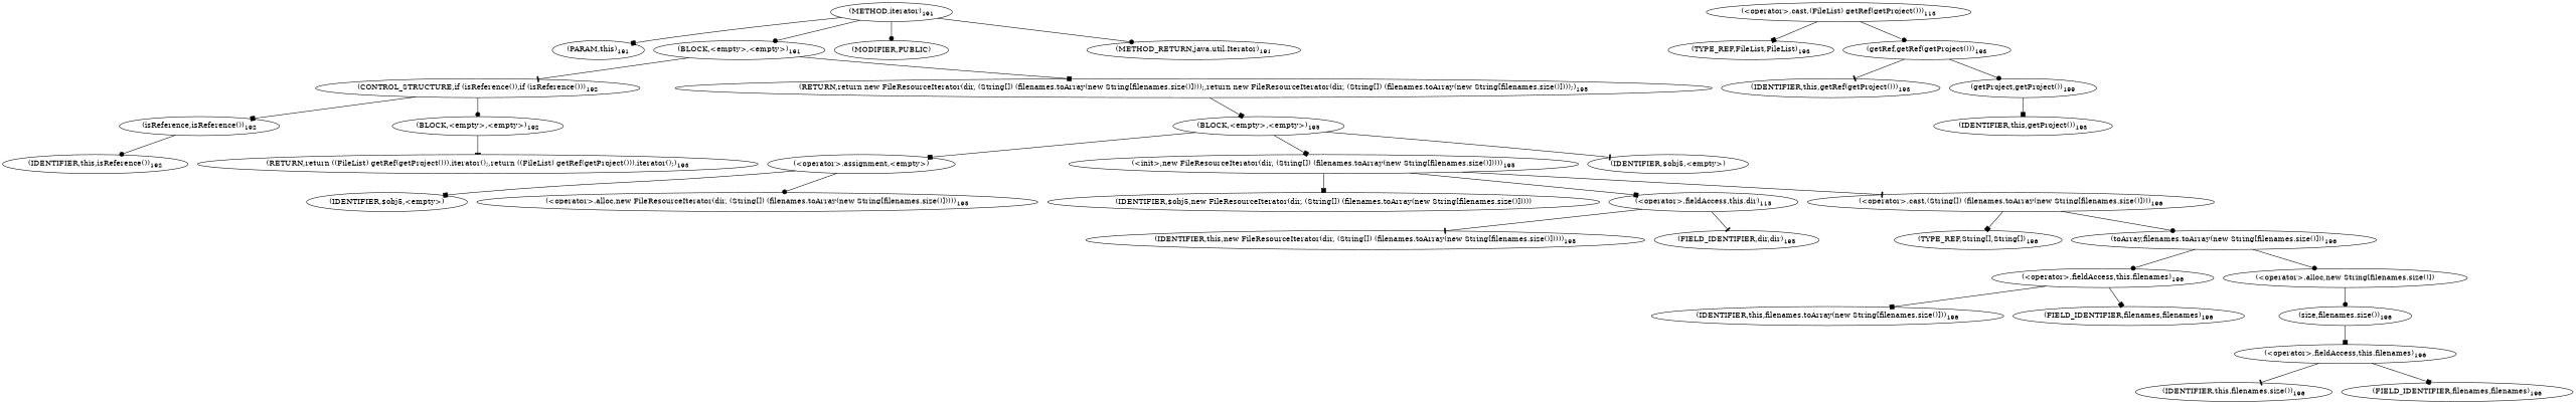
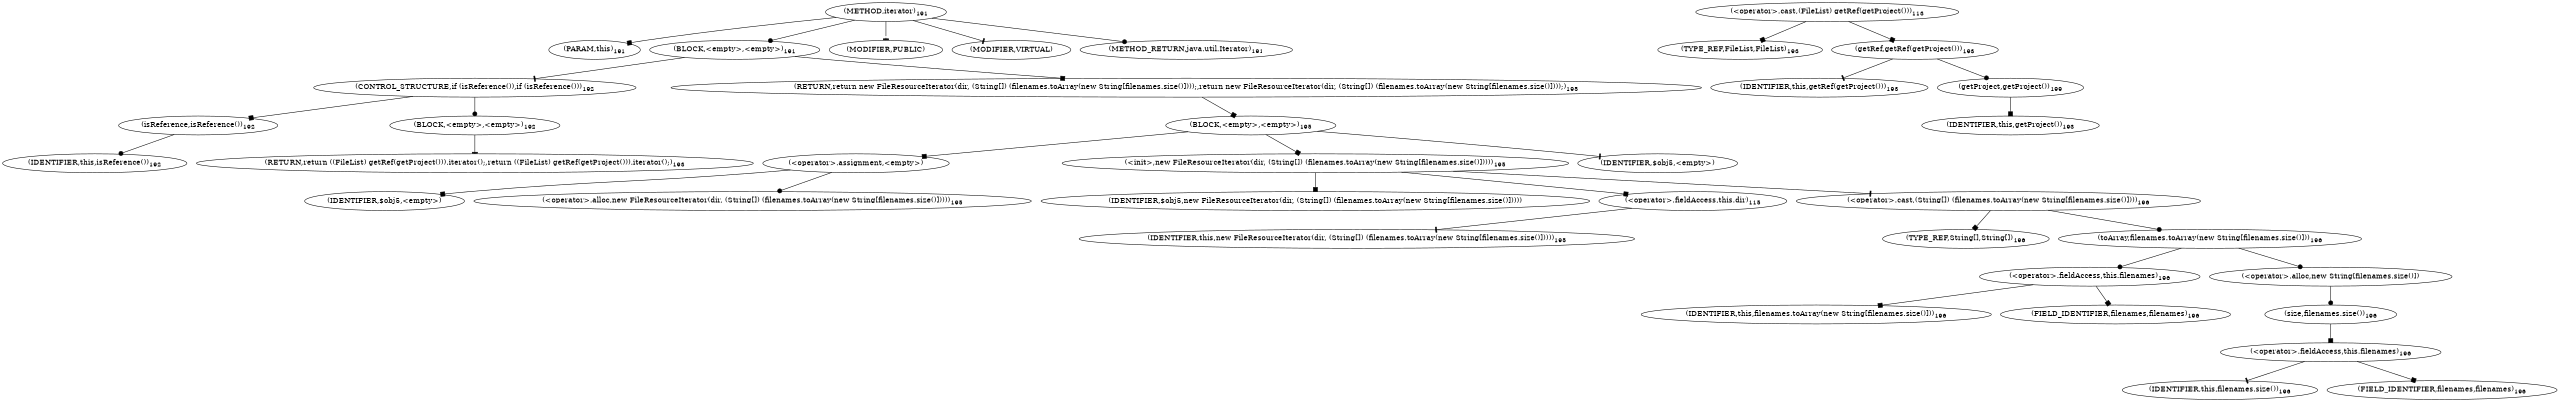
  digraph {
    edge [arrowhead=box]
    n1 [label=<(METHOD,iterator)<SUB>191</SUB>>]
    n2 [label=<(PARAM,this)<SUB>191</SUB>>]
    n3 [label=<(BLOCK,&lt;empty&gt;,&lt;empty&gt;)<SUB>191</SUB>>]
    n4 [label=<(MODIFIER,PUBLIC)>]
+   n5 [label=<(MODIFIER,VIRTUAL)>]
    n6 [label=<(METHOD_RETURN,java.util.Iterator)<SUB>191</SUB>>]
    n7 [label=<(CONTROL_STRUCTURE,if (isReference()),if (isReference()))<SUB>192</SUB>>]
    n8 [label=<(RETURN,return new FileResourceIterator(dir, (String[]) (filenames.toArray(new String[filenames.size()])));,return new FileResourceIterator(dir, (String[]) (filenames.toArray(new String[filenames.size()])));)<SUB>195</SUB>>]
    n9 [label=<(isReference,isReference())<SUB>192</SUB>>]
    n10 [label=<(BLOCK,&lt;empty&gt;,&lt;empty&gt;)<SUB>192</SUB>>]
    n11 [label=<(BLOCK,&lt;empty&gt;,&lt;empty&gt;)<SUB>195</SUB>>]
    n12 [label=<(IDENTIFIER,this,isReference())<SUB>192</SUB>>]
    n13 [label=<(RETURN,return ((FileList) getRef(getProject())).iterator();,return ((FileList) getRef(getProject())).iterator();)<SUB>193</SUB>>]
    n14 [label=<(&lt;operator&gt;.cast,(FileList) getRef(getProject()))<SUB>113</SUB>>]
    n15 [label=<(TYPE_REF,FileList,FileList)<SUB>193</SUB>>]
    n16 [label=<(getRef,getRef(getProject()))<SUB>193</SUB>>]
    n17 [label=<(IDENTIFIER,this,getRef(getProject()))<SUB>193</SUB>>]
    n18 [label=<(getProject,getProject())<SUB>199</SUB>>]
    n19 [label=<(IDENTIFIER,this,getProject())<SUB>193</SUB>>]
    n20 [label=<(&lt;operator&gt;.assignment,&lt;empty&gt;)>]
    n21 [label=<(&lt;init&gt;,new FileResourceIterator(dir, (String[]) (filenames.toArray(new String[filenames.size()]))))<SUB>195</SUB>>]
    n22 [label=<(IDENTIFIER,$obj5,&lt;empty&gt;)>]
    n23 [label=<(IDENTIFIER,$obj5,&lt;empty&gt;)>]
    n24 [label=<(&lt;operator&gt;.alloc,new FileResourceIterator(dir, (String[]) (filenames.toArray(new String[filenames.size()]))))<SUB>195</SUB>>]
    n25 [label=<(IDENTIFIER,$obj5,new FileResourceIterator(dir, (String[]) (filenames.toArray(new String[filenames.size()]))))>]
    n26 [label=<(&lt;operator&gt;.fieldAccess,this.dir)<SUB>115</SUB>>]
    n27 [label=<(&lt;operator&gt;.cast,(String[]) (filenames.toArray(new String[filenames.size()])))<SUB>196</SUB>>]
    n28 [label=<(IDENTIFIER,this,new FileResourceIterator(dir, (String[]) (filenames.toArray(new String[filenames.size()]))))<SUB>195</SUB>>]
-   n29 [label=<(FIELD_IDENTIFIER,dir,dir)<SUB>195</SUB>>]
    n30 [label=<(TYPE_REF,String[],String[])<SUB>196</SUB>>]
    n31 [label=<(toArray,filenames.toArray(new String[filenames.size()]))<SUB>196</SUB>>]
    n32 [label=<(&lt;operator&gt;.fieldAccess,this.filenames)<SUB>196</SUB>>]
    n33 [label=<(&lt;operator&gt;.alloc,new String[filenames.size()])>]
    n34 [label=<(IDENTIFIER,this,filenames.toArray(new String[filenames.size()]))<SUB>196</SUB>>]
    n35 [label=<(FIELD_IDENTIFIER,filenames,filenames)<SUB>196</SUB>>]
    n36 [label=<(size,filenames.size())<SUB>196</SUB>>]
    n37 [label=<(&lt;operator&gt;.fieldAccess,this.filenames)<SUB>196</SUB>>]
    n38 [label=<(IDENTIFIER,this,filenames.size())<SUB>196</SUB>>]
    n39 [label=<(FIELD_IDENTIFIER,filenames,filenames)<SUB>196</SUB>>]
    n1 -> n2
    n1 -> n3 [arrowhead=dot]
-   n1 -> n4 [arrowhead=dot]
+   n1 -> n4 [arrowhead=tee]
+   n1 -> n5 [arrowhead=tee]
    n1 -> n6 [arrowhead=dot]
    n3 -> n7 [arrowhead=tee]
    n3 -> n8
    n7 -> n9
    n7 -> n10 [arrowhead=dot]
    n8 -> n11
    n9 -> n12 [arrowhead=dot]
    n10 -> n13 [arrowhead=tee]
    n11 -> n20
    n11 -> n21
    n11 -> n22 [arrowhead=tee]
    n14 -> n15
-   n14 -> n16 [arrowhead=dot]
+   n14 -> n16
    n16 -> n17 [arrowhead=tee]
    n16 -> n18 [arrowhead=dot]
    n18 -> n19
    n20 -> n23
    n20 -> n24 [arrowhead=dot]
    n21 -> n25
    n21 -> n26
    n21 -> n27 [arrowhead=tee]
    n26 -> n28 [arrowhead=tee]
-   n26 -> n29 [arrowhead=tee]
    n27 -> n30
    n27 -> n31 [arrowhead=dot]
    n31 -> n32 [arrowhead=dot]
    n31 -> n33 [arrowhead=dot]
    n32 -> n34
    n32 -> n35
    n33 -> n36 [arrowhead=dot]
    n36 -> n37
    n37 -> n38 [arrowhead=tee]
    n37 -> n39
  }
